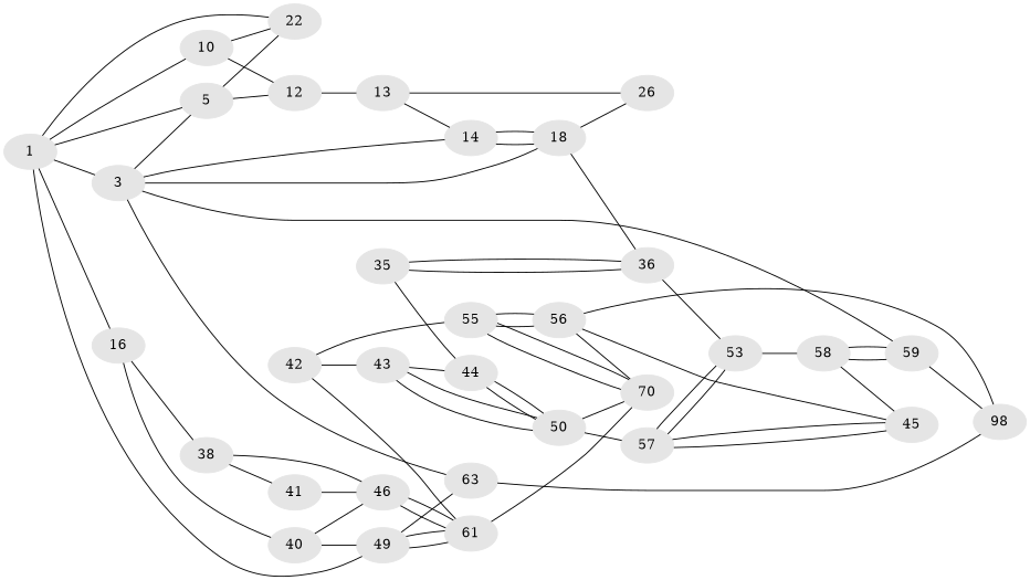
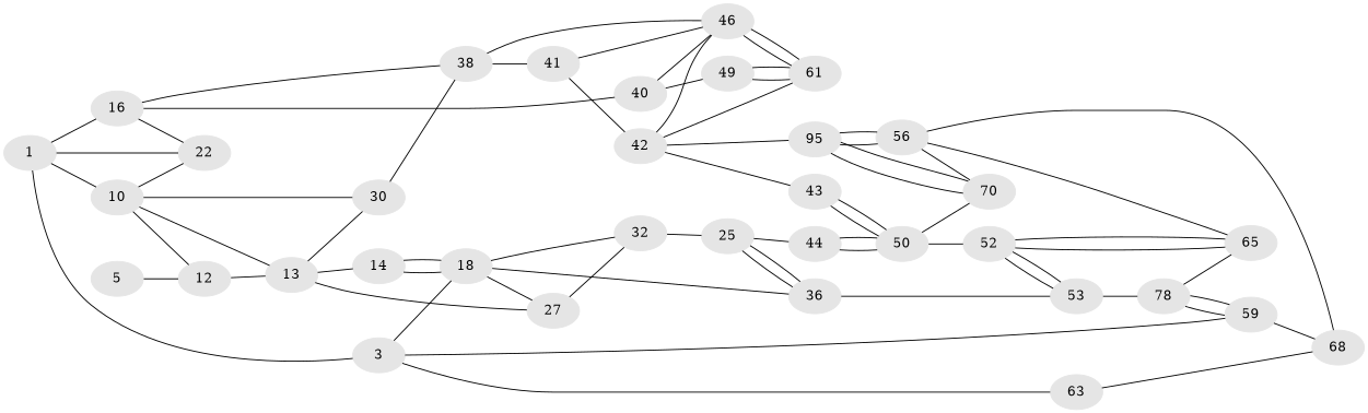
  graph {
    rankdir=LR
    node [color=gray90 style=filled]
    1 [super="+2+7"]
    3 [super="+4+21"]
    5 [super="+6"]
    10 [super="+11+24"]
    16 [super="+29"]
    22 [super="+23"]
    49
    14
    18 [super="+27+19"]
    59
    63 [super="+64"]
    12
    13 [super="+25"]
+   30
    40 [super="+45"]
    38 [super="+39"]
    46 [super="+47"]
    61 [super="+62"]
-   26 [super="+33"]
+   26 [super="+33" label=27]
+   32 [super="+34"]
    36
-   68 [super="+69" label=98]
+   68 [super="+69"]
    41
-   35
+   35 [label=25]
    53
    44
    50 [super="+51"]
-   58
+   58 [label=78]
    42 [super="+54"]
    43
-   55
+   55 [label=95]
    56 [super="+66"]
    70
-   52 [label=57]
-   65 [label=45]
+   52
+   65
    1 -- 3
-   1 -- 5
    1 -- 10
    1 -- 16 [weight=2]
    1 -- 22 [weight=2]
-   1 -- 49
-   3 -- 5
-   3 -- 14
    3 -- 18
    3 -- 59
    3 -- 63 [weight=2]
    5 -- 12
    10 -- 22
    10 -- 12
-   5 -- 22
+   10 -- 13
+   10 -- 30
+   16 -- 22
    16 -- 40
    16 -- 38
-   49 -- 63
    49 -- 61
    49 -- 61
    14 -- 18
    14 -- 18
    18 -- 26
+   18 -- 32 [weight=2]
    18 -- 36
    59 -- 68
    63 -- 68 [weight=2]
    12 -- 13
    13 -- 14
+   13 -- 30
    13 -- 26 [weight=2]
+   30 -- 38
    40 -- 49
    40 -- 46
    38 -- 46
    38 -- 41
    46 -- 61
    46 -- 61
-   61 -- 70
+   26 -- 32
+   32 -- 35
    36 -- 53
    41 -- 46
+   41 -- 42
    35 -- 36
    35 -- 36
    35 -- 44
    53 -- 58
    44 -- 50
    44 -- 50
    50 -- 70
    50 -- 52
    58 -- 59
    58 -- 59
    58 -- 65
+   42 -- 46
    42 -- 61
    42 -- 43
    42 -- 55
-   43 -- 44
    43 -- 50
    43 -- 50
    55 -- 56
    55 -- 56
    55 -- 70
    55 -- 70
    56 -- 68
    56 -- 70
    56 -- 65
    52 -- 53
    52 -- 53
    52 -- 65
    52 -- 65
  }
